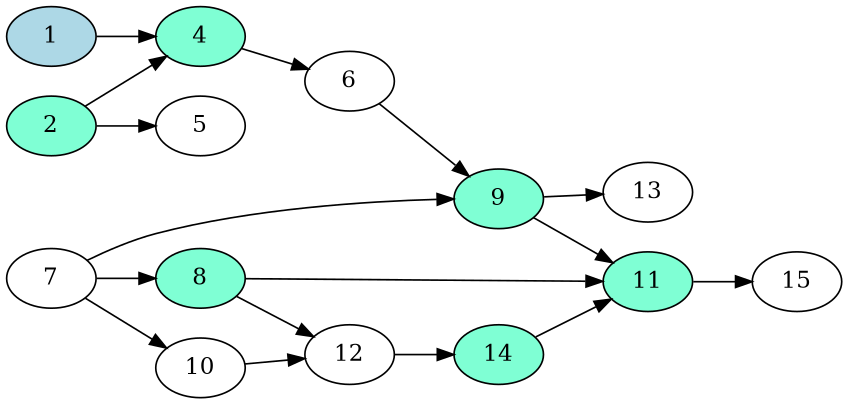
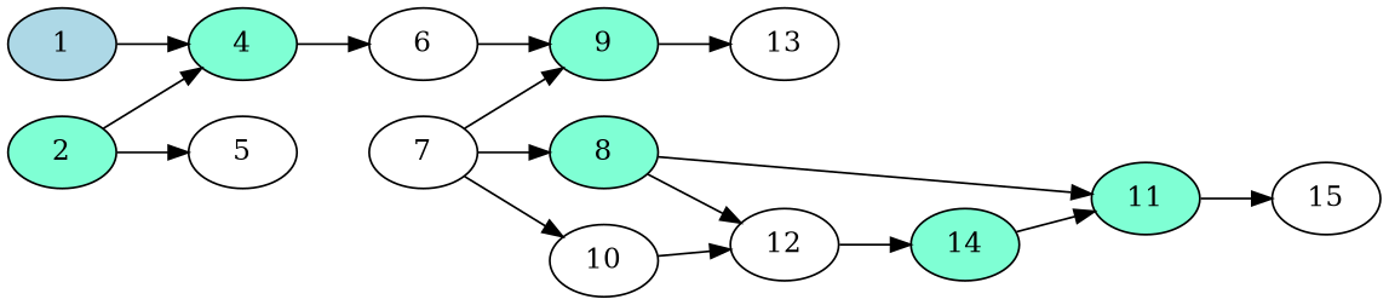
  digraph {
    rankdir=LR
    node [alpha=0.15 fillcolor=white style=filled]
    1 [alpha=0.11 expect_size=30841856 fillcolor=lightblue]
    4 [alpha=0.18 expect_size=52125696 fillcolor=aquamarine]
    6 [alpha=0.07 expect_size=44438528]
    7 [alpha=0.14 expect_size=50903040]
    9 [alpha=0.12 expect_size=38208512 fillcolor=aquamarine]
    8 [expect_size=5515264 fillcolor=aquamarine]
    10 [alpha=0.04 expect_size=50581504]
    2 [alpha=0.09 expect_size=16093184 fillcolor=aquamarine]
    5 [expect_size=25747456]
    11 [alpha=0.03 expect_size=42275840 fillcolor=aquamarine]
    13 [expect_size=42937344]
    12 [alpha=0.12 expect_size=20642816]
    15 [alpha=0.09 expect_size=17878016]
    14 [alpha=0.13 expect_size=23147520 fillcolor=aquamarine]
    1 -> 4
    4 -> 6
    6 -> 9
    7 -> 9
    7 -> 8
    7 -> 10
-   9 -> 11
    9 -> 13
    8 -> 11
    8 -> 12
    10 -> 12
    2 -> 4
    2 -> 5
    11 -> 15
    12 -> 14
    14 -> 11
  }
